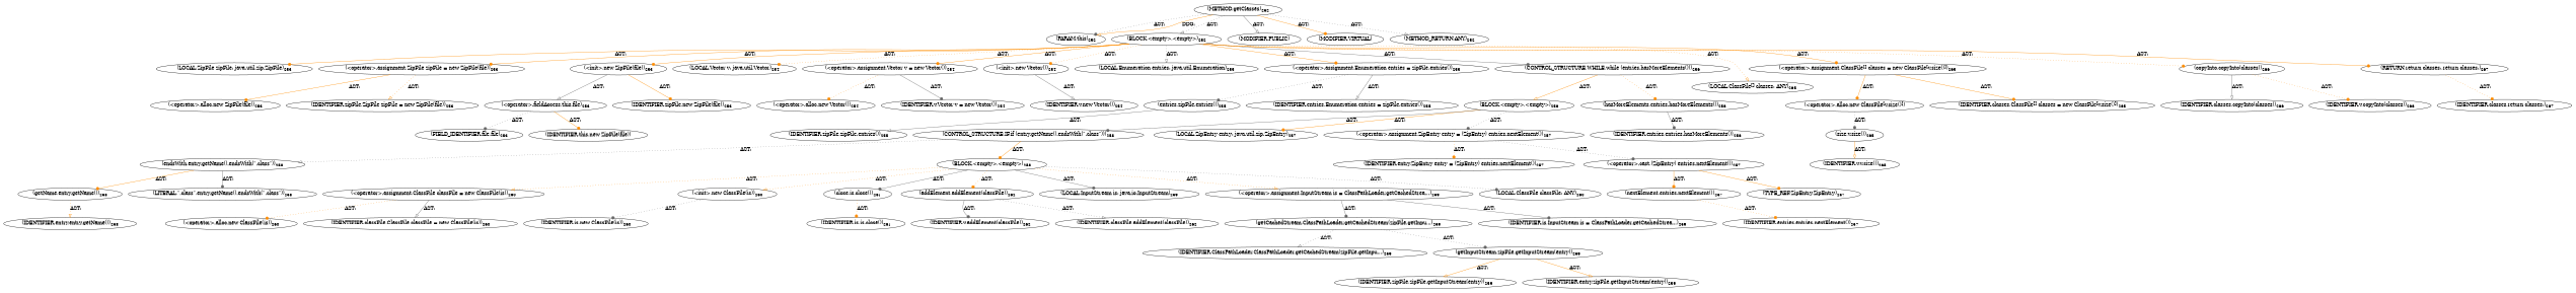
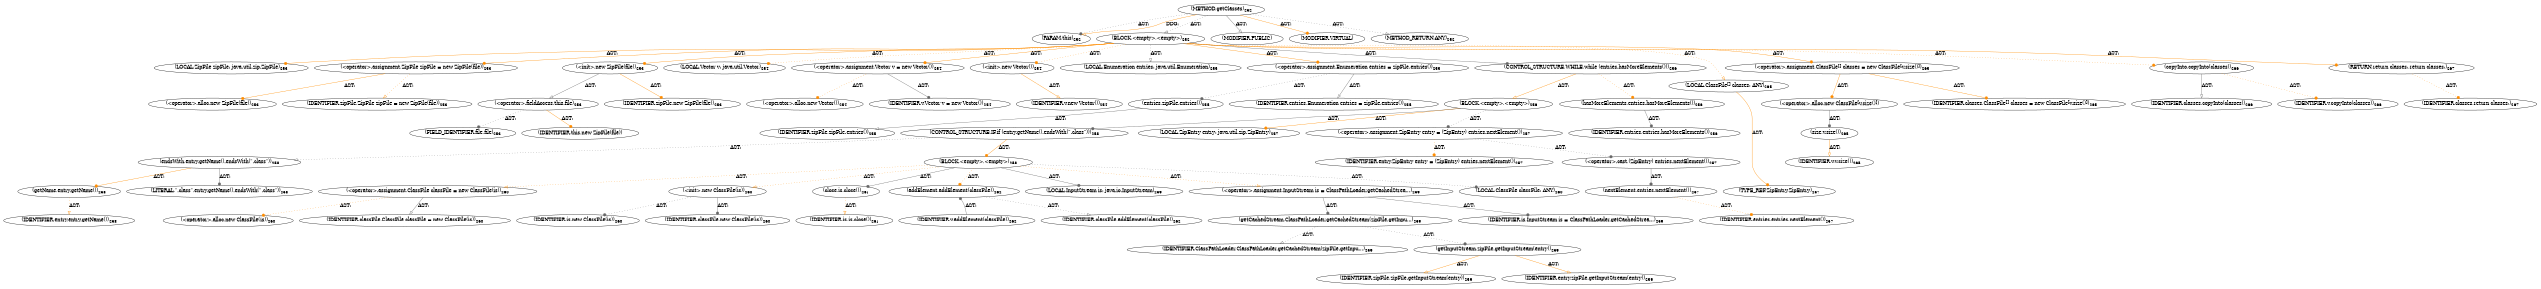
  digraph {
    edge [arrowhead=dot color=darkorange style=solid]
    n1 [label=<(METHOD,getClasses)<SUB>252</SUB>>]
    n2 [label=<(PARAM,this)<SUB>252</SUB>>]
    n3 [label=<(BLOCK,&lt;empty&gt;,&lt;empty&gt;)<SUB>252</SUB>>]
    n4 [label=<(MODIFIER,PUBLIC)>]
    n5 [label=<(MODIFIER,VIRTUAL)>]
    n6 [label=<(METHOD_RETURN,ANY)<SUB>252</SUB>>]
    n7 [label=<(LOCAL,ZipFile zipFile: java.util.zip.ZipFile)<SUB>253</SUB>>]
    n8 [label=<(&lt;operator&gt;.assignment,ZipFile zipFile = new ZipFile(file))<SUB>253</SUB>>]
    n9 [label=<(&lt;init&gt;,new ZipFile(file))<SUB>253</SUB>>]
    n10 [label=<(LOCAL,Vector v: java.util.Vector)<SUB>254</SUB>>]
    n11 [label=<(&lt;operator&gt;.assignment,Vector v = new Vector())<SUB>254</SUB>>]
    n12 [label=<(&lt;init&gt;,new Vector())<SUB>254</SUB>>]
    n13 [label=<(LOCAL,Enumeration entries: java.util.Enumeration)<SUB>255</SUB>>]
    n14 [label=<(&lt;operator&gt;.assignment,Enumeration entries = zipFile.entries())<SUB>255</SUB>>]
    n15 [label=<(CONTROL_STRUCTURE,WHILE,while (entries.hasMoreElements()))<SUB>256</SUB>>]
    n16 [label=<(LOCAL,ClassFile[] classes: ANY)<SUB>265</SUB>>]
    n17 [label=<(&lt;operator&gt;.assignment,ClassFile[] classes = new ClassFile[v.size()])<SUB>265</SUB>>]
    n18 [label=<(copyInto,copyInto(classes))<SUB>266</SUB>>]
    n19 [label=<(RETURN,return classes;,return classes;)<SUB>267</SUB>>]
    n20 [label=<(IDENTIFIER,zipFile,ZipFile zipFile = new ZipFile(file))<SUB>253</SUB>>]
    n21 [label=<(&lt;operator&gt;.alloc,new ZipFile(file))<SUB>253</SUB>>]
    n22 [label=<(IDENTIFIER,zipFile,new ZipFile(file))<SUB>253</SUB>>]
    n23 [label=<(&lt;operator&gt;.fieldAccess,this.file)<SUB>253</SUB>>]
    n24 [label=<(IDENTIFIER,v,Vector v = new Vector())<SUB>254</SUB>>]
    n25 [label=<(&lt;operator&gt;.alloc,new Vector())<SUB>254</SUB>>]
    n26 [label=<(IDENTIFIER,v,new Vector())<SUB>254</SUB>>]
    n27 [label=<(IDENTIFIER,entries,Enumeration entries = zipFile.entries())<SUB>255</SUB>>]
    n28 [label=<(entries,zipFile.entries())<SUB>255</SUB>>]
    n29 [label=<(hasMoreElements,entries.hasMoreElements())<SUB>256</SUB>>]
    n30 [label=<(BLOCK,&lt;empty&gt;,&lt;empty&gt;)<SUB>256</SUB>>]
    n31 [label=<(IDENTIFIER,classes,ClassFile[] classes = new ClassFile[v.size()])<SUB>265</SUB>>]
    n32 [label=<(&lt;operator&gt;.alloc,new ClassFile[v.size()])>]
    n33 [label=<(IDENTIFIER,v,copyInto(classes))<SUB>266</SUB>>]
    n34 [label=<(IDENTIFIER,classes,copyInto(classes))<SUB>266</SUB>>]
    n35 [label=<(IDENTIFIER,classes,return classes;)<SUB>267</SUB>>]
    n36 [label=<(IDENTIFIER,this,new ZipFile(file))>]
    n37 [label=<(FIELD_IDENTIFIER,file,file)<SUB>253</SUB>>]
    n38 [label=<(IDENTIFIER,zipFile,zipFile.entries())<SUB>255</SUB>>]
    n39 [label=<(IDENTIFIER,entries,entries.hasMoreElements())<SUB>256</SUB>>]
    n40 [label=<(LOCAL,ZipEntry entry: java.util.zip.ZipEntry)<SUB>257</SUB>>]
    n41 [label=<(&lt;operator&gt;.assignment,ZipEntry entry = (ZipEntry) entries.nextElement())<SUB>257</SUB>>]
    n42 [label=<(CONTROL_STRUCTURE,IF,if (entry.getName().endsWith(&quot;.class&quot;)))<SUB>258</SUB>>]
    n43 [label=<(IDENTIFIER,entry,ZipEntry entry = (ZipEntry) entries.nextElement())<SUB>257</SUB>>]
    n44 [label=<(&lt;operator&gt;.cast,(ZipEntry) entries.nextElement())<SUB>257</SUB>>]
    n45 [label=<(endsWith,entry.getName().endsWith(&quot;.class&quot;))<SUB>258</SUB>>]
    n46 [label=<(BLOCK,&lt;empty&gt;,&lt;empty&gt;)<SUB>258</SUB>>]
    n47 [label=<(TYPE_REF,ZipEntry,ZipEntry)<SUB>257</SUB>>]
    n48 [label=<(nextElement,entries.nextElement())<SUB>257</SUB>>]
    n49 [label=<(IDENTIFIER,entries,entries.nextElement())<SUB>257</SUB>>]
    n50 [label=<(getName,entry.getName())<SUB>258</SUB>>]
    n51 [label=<(LITERAL,&quot;.class&quot;,entry.getName().endsWith(&quot;.class&quot;))<SUB>258</SUB>>]
    n52 [label=<(LOCAL,InputStream is: java.io.InputStream)<SUB>259</SUB>>]
    n53 [label=<(&lt;operator&gt;.assignment,InputStream is = ClassPathLoader.getCachedStrea...)<SUB>259</SUB>>]
    n54 [label=<(LOCAL,ClassFile classFile: ANY)<SUB>260</SUB>>]
    n55 [label=<(&lt;operator&gt;.assignment,ClassFile classFile = new ClassFile(is))<SUB>260</SUB>>]
    n56 [label=<(&lt;init&gt;,new ClassFile(is))<SUB>260</SUB>>]
    n57 [label=<(close,is.close())<SUB>261</SUB>>]
    n58 [label=<(addElement,addElement(classFile))<SUB>262</SUB>>]
    n59 [label=<(IDENTIFIER,entry,entry.getName())<SUB>258</SUB>>]
    n60 [label=<(IDENTIFIER,is,InputStream is = ClassPathLoader.getCachedStrea...)<SUB>259</SUB>>]
    n61 [label=<(getCachedStream,ClassPathLoader.getCachedStream(zipFile.getInpu...)<SUB>259</SUB>>]
    n62 [label=<(IDENTIFIER,classFile,ClassFile classFile = new ClassFile(is))<SUB>260</SUB>>]
    n63 [label=<(&lt;operator&gt;.alloc,new ClassFile(is))<SUB>260</SUB>>]
+   n64 [label=<(IDENTIFIER,classFile,new ClassFile(is))<SUB>260</SUB>>]
    n65 [label=<(IDENTIFIER,is,new ClassFile(is))<SUB>260</SUB>>]
    n66 [label=<(IDENTIFIER,is,is.close())<SUB>261</SUB>>]
    n67 [label=<(IDENTIFIER,v,addElement(classFile))<SUB>262</SUB>>]
    n68 [label=<(IDENTIFIER,classFile,addElement(classFile))<SUB>262</SUB>>]
    n69 [label=<(IDENTIFIER,ClassPathLoader,ClassPathLoader.getCachedStream(zipFile.getInpu...)<SUB>259</SUB>>]
    n70 [label=<(getInputStream,zipFile.getInputStream(entry))<SUB>259</SUB>>]
    n71 [label=<(IDENTIFIER,zipFile,zipFile.getInputStream(entry))<SUB>259</SUB>>]
    n72 [label=<(IDENTIFIER,entry,zipFile.getInputStream(entry))<SUB>259</SUB>>]
    n73 [label=<(size,v.size())<SUB>265</SUB>>]
    n74 [label=<(IDENTIFIER,v,v.size())<SUB>265</SUB>>]
    n1 -> n2 [color=gray40 label="AST: " style=dotted]
    n1 -> n2 [arrowhead=onormal label="DDG: "]
    n1 -> n3 [arrowhead=onormal color=gray40 label="AST: " style=dotted]
    n1 -> n4 [arrowhead=onormal color=gray40 label="AST: "]
    n1 -> n5 [label="AST: "]
    n1 -> n6 [arrowhead=onormal color=gray40 label="AST: " style=dotted]
    n3 -> n7 [label="AST: "]
    n3 -> n8 [label="AST: "]
    n3 -> n9 [label="AST: "]
    n3 -> n10 [label="AST: " style=dotted]
    n3 -> n11 [label="AST: "]
    n3 -> n12 [label="AST: " style=dotted]
    n3 -> n13 [arrowhead=onormal color=gray40 label="AST: " style=dotted]
    n3 -> n14 [label="AST: "]
    n3 -> n15 [color=gray40 label="AST: "]
    n3 -> n16 [arrowhead=onormal label="AST: " style=dotted]
    n3 -> n17 [label="AST: "]
    n3 -> n18 [label="AST: " style=dotted]
    n3 -> n19 [label="AST: "]
    n8 -> n20 [arrowhead=onormal label="AST: " style=dotted]
    n8 -> n21 [label="AST: "]
    n9 -> n22 [label="AST: "]
    n9 -> n23 [arrowhead=onormal color=gray40 label="AST: "]
    n11 -> n24 [color=gray40 label="AST: "]
    n11 -> n25 [label="AST: " style=dotted]
-   n12 -> n26 [arrowhead=onormal color=gray40 label="AST: "]
+   n12 -> n26 [arrowhead=onormal label="AST: "]
    n14 -> n27 [arrowhead=onormal color=gray40 label="AST: "]
    n14 -> n28 [color=gray40 label="AST: " style=dotted]
    n15 -> n29 [label="AST: " style=dotted]
    n15 -> n30 [arrowhead=onormal label="AST: "]
    n17 -> n31 [label="AST: "]
    n17 -> n32 [label="AST: "]
    n18 -> n33 [label="AST: " style=dotted]
    n18 -> n34 [arrowhead=onormal color=gray40 label="AST: "]
    n19 -> n35 [label="AST: " style=dotted]
    n23 -> n36 [label="AST: "]
    n23 -> n37 [color=gray40 label="AST: " style=dotted]
    n28 -> n38 [arrowhead=onormal color=gray40 label="AST: "]
    n29 -> n39 [color=gray40 label="AST: "]
    n30 -> n40 [label="AST: "]
    n30 -> n41 [color=gray40 label="AST: " style=dotted]
    n30 -> n42 [color=gray40 label="AST: "]
-   n32 -> n73 [color=gray40 label="AST: " style=dotted]
+   n32 -> n73 [color=gray40 label="AST: "]
    n41 -> n43 [label="AST: " style=dotted]
    n41 -> n44 [color=gray40 label="AST: " style=dotted]
    n42 -> n45 [arrowhead=onormal color=gray40 label="AST: " style=dotted]
    n42 -> n46 [label="AST: "]
-   n44 -> n47 [label="AST: "]
-   n44 -> n48 [label="AST: "]
+   n16 -> n47 [label="AST: "]
+   n44 -> n48 [color=gray40 label="AST: "]
    n45 -> n50 [label="AST: "]
    n45 -> n51 [color=gray40 label="AST: "]
    n46 -> n52 [color=gray40 label="AST: "]
    n46 -> n53 [arrowhead=onormal label="AST: " style=dotted]
    n46 -> n54 [color=gray40 label="AST: " style=dotted]
    n46 -> n55 [arrowhead=onormal label="AST: " style=dotted]
    n46 -> n56 [arrowhead=onormal label="AST: " style=dotted]
    n46 -> n57 [color=gray40 label="AST: "]
    n46 -> n58 [label="AST: " style=dotted]
    n48 -> n49 [label="AST: " style=dotted]
    n50 -> n59 [arrowhead=onormal label="AST: " style=dotted]
    n53 -> n60 [color=gray40 label="AST: "]
    n53 -> n61 [color=gray40 label="AST: "]
    n55 -> n62 [arrowhead=onormal color=gray40 label="AST: "]
    n55 -> n63 [label="AST: " style=dotted]
+   n56 -> n64 [color=gray40 label="AST: "]
    n56 -> n65 [color=gray40 label="AST: " style=dotted]
-   n57 -> n66 [label="AST: " style=dotted]
-   n58 -> n67 [color=gray40 label="AST: "]
+   n57 -> n66 [arrowhead=onormal label="AST: " style=dotted]
+   n67 -> n58 [color=gray40 label="AST: "]
    n58 -> n68 [arrowhead=onormal color=gray40 label="AST: " style=dotted]
    n61 -> n69 [arrowhead=onormal color=gray40 label="AST: " style=dotted]
    n61 -> n70 [color=gray40 label="AST: " style=dotted]
    n70 -> n71 [arrowhead=onormal label="AST: "]
    n70 -> n72 [arrowhead=onormal label="AST: "]
    n73 -> n74 [arrowhead=onormal label="AST: "]
  }
